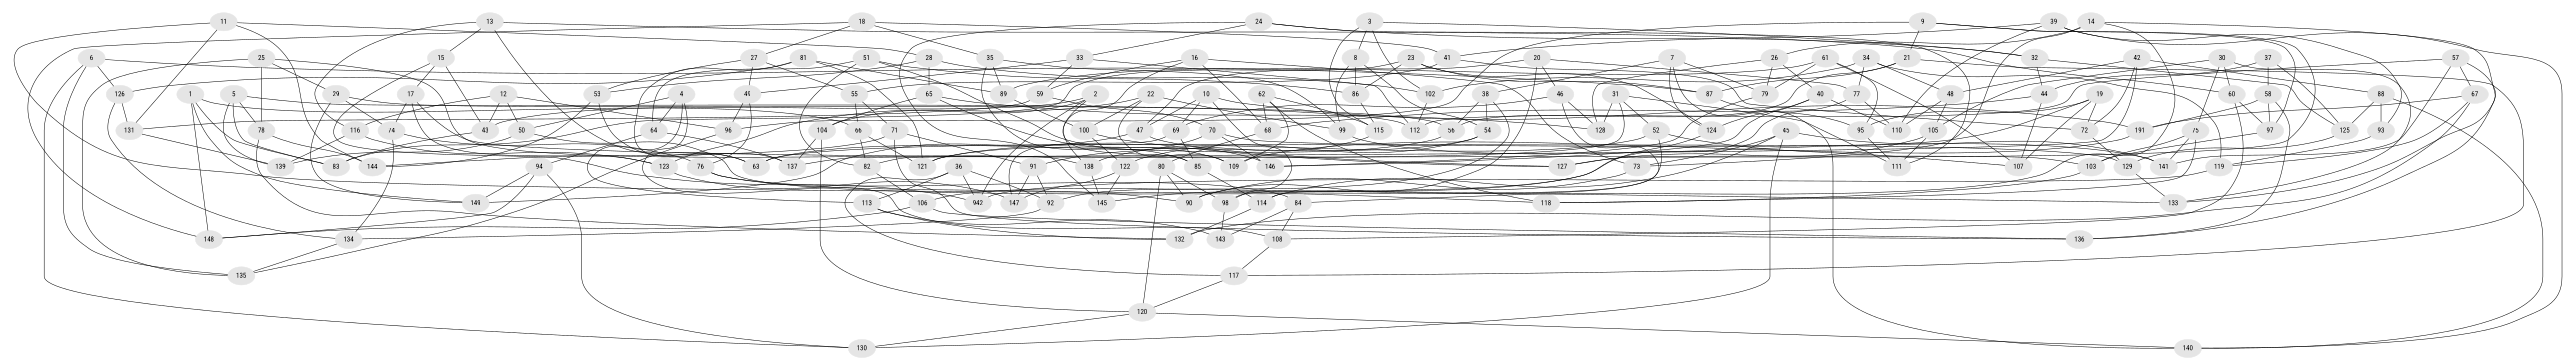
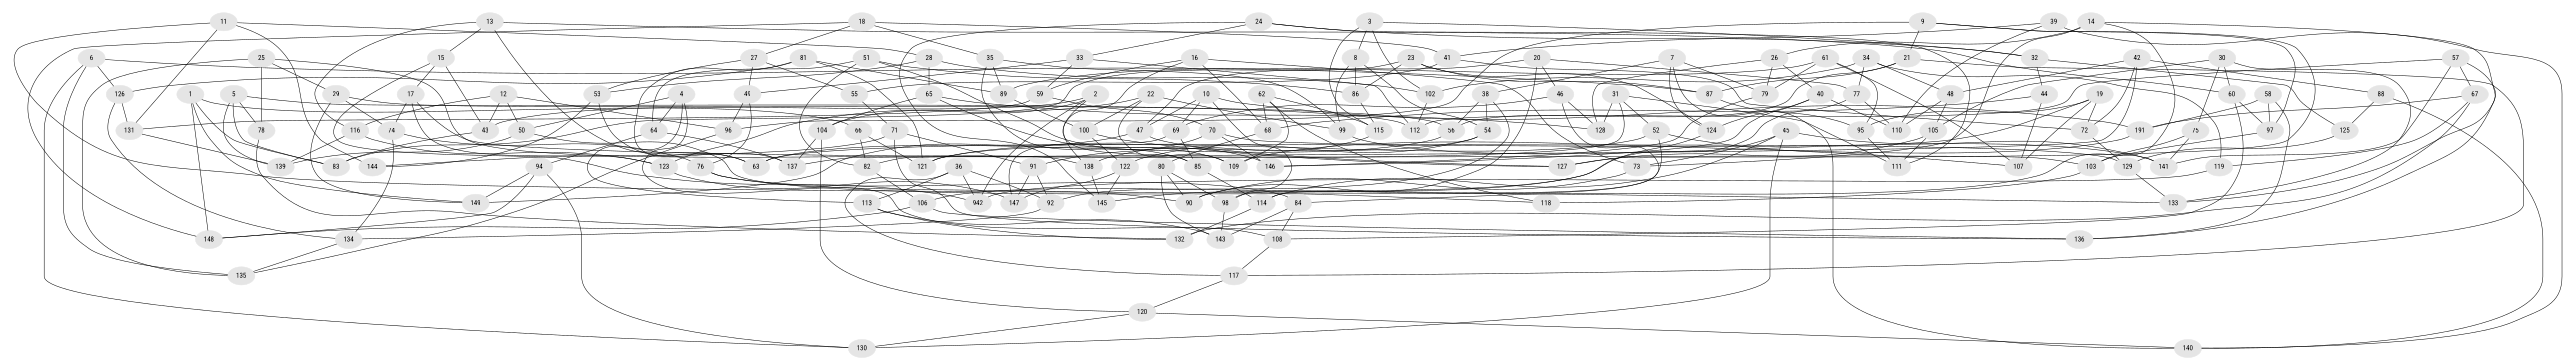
  graph {
    fontname="Roboto Condensed"
    node [color=gray90 fontname="Roboto Condensed" style=filled]
    edge [fontname="Roboto Condensed"]
    1
    66
    83
    148
    149
    82
    121
    2
    43
    85
    104
    n12 [label=942]
    114
    137
    120
    3
    8
    32
    102
    115
    54
    86
    99
    44
    125
    112
    138
    4
    50
    64
    108
    113
    139
    118
    94
    117
    132
    143
    5
    78
    144
    6
    87
    126
    130
    135
    95
    131
    134
    7
    38
    79
    124
    140
    56
    92
    146
    145
    122
    141
    9
    21
    96
    97
    127
    103
    10
    47
    69
    98
    n71 [label=191]
    147
    109
    11
    28
    133
    53
    65
    12
    116
    123
    13
    15
    60
    63
    17
    14
    26
    73
    84
    40
    128
    90
    74
    16
    59
    68
    70
    80
    76
    18
    27
    35
    41
    49
    55
    89
    72
    19
    107
    129
    111
    20
    46
    77
    110
    106
    22
    100
    23
    24
    33
    25
    29
    71
    30
    75
    105
    31
    52
    34
    48
    119
    36
-   37
    58
    136
-   93
    39
    42
    88
    45
    51
    91
    57
    67
    61
    62
    81
    1 -- 66
    1 -- 83
    1 -- 148
    1 -- 149
    66 -- 82
    66 -- 121
    82 -- 106
    2 -- 43
    2 -- 85
    2 -- 104
    2 -- n12
    43 -- 83
    85 -- 114
    104 -- 137
    104 -- 120
    114 -- 132
    120 -- 130
    120 -- 140
    3 -- 8
    3 -- 32
    3 -- 102
    3 -- 115
    8 -- 54
    8 -- 86
    8 -- 99
    32 -- 44
    32 -- 125
    102 -- 112
    115 -- 138
    54 -- 121
    54 -- 122
    86 -- 115
    99 -- 141
    44 -- 68
    44 -- 107
    125 -- 129
    138 -- 145
    4 -- 50
    4 -- 64
    4 -- 108
    4 -- 113
    50 -- 139
    50 -- 118
    64 -- 137
    64 -- 94
    108 -- 117
    113 -- 132
    113 -- 143
    94 -- 148
    94 -- 149
    94 -- 130
    117 -- 120
    5 -- 83
    5 -- 112
    5 -- 139
    5 -- 78
    78 -- 132
-   78 -- 144
    6 -- 87
    6 -- 126
    6 -- 130
    6 -- 135
    87 -- 95
    126 -- 131
    126 -- 134
    95 -- 111
    131 -- 139
    134 -- 135
    7 -- 38
    7 -- 79
    7 -- 124
    7 -- 140
    38 -- 54
    38 -- 56
    38 -- 92
    79 -- 146
    124 -- 145
    56 -- 63
    92 -- 134
    122 -- 145
    122 -- 147
    9 -- 21
    9 -- 96
    9 -- 97
    9 -- 127
    21 -- 117
    21 -- 87
    21 -- 56
    96 -- 135
    97 -- 103
    103 -- 118
    10 -- 47
    10 -- 69
    10 -- 98
    10 -- n71
    47 -- 149
    47 -- 127
    69 -- 85
    69 -- 147
    98 -- 143
    n71 -- 109
    11 -- 144
    11 -- 131
    11 -- 28
    11 -- 133
    28 -- 102
    28 -- 53
    28 -- 65
    53 -- 144
    53 -- 63
    65 -- 104
    65 -- 109
    65 -- 128
    12 -- 43
    12 -- 50
    12 -- 96
    12 -- 116
    116 -- 139
    116 -- 123
    123 -- 147
    13 -- 116
    13 -- 15
    13 -- 60
    13 -- 63
    15 -- 43
    15 -- n12
    15 -- 17
    60 -- 108
    60 -- 97
    17 -- 103
    17 -- 123
    17 -- 74
    14 -- 133
    14 -- 26
    14 -- 73
    14 -- 84
    26 -- 79
    26 -- 40
    26 -- 128
    73 -- 90
    84 -- 108
    84 -- 143
    40 -- 124
    40 -- 146
    40 -- 110
    74 -- 134
    74 -- 76
    16 -- 138
    16 -- 73
    16 -- 59
    16 -- 68
    59 -- 131
    59 -- 70
    68 -- 80
    70 -- 146
    70 -- 129
    70 -- 91
-   80 -- 120
+   80 -- 143
    80 -- 98
    80 -- 90
    76 -- 84
    76 -- 90
    18 -- 148
    18 -- 27
    18 -- 35
    18 -- 41
    27 -- 53
    27 -- 49
    27 -- 55
    35 -- 85
    35 -- 99
    35 -- 89
    41 -- 55
    41 -- 72
    49 -- 96
    49 -- 76
-   55 -- 66
    55 -- 71
    89 -- 100
    72 -- 129
    19 -- 95
    19 -- 63
    19 -- 72
    19 -- 107
    129 -- 133
    20 -- 47
    20 -- 90
    20 -- 46
    20 -- 77
    46 -- 114
    46 -- 69
    46 -- 128
    77 -- 110
    77 -- 106
    106 -- 148
    106 -- 136
    22 -- 99
    22 -- 109
    22 -- 123
    22 -- 100
    100 -- 122
    100 -- 127
    23 -- 83
    23 -- 86
    23 -- 87
    23 -- 124
    24 -- 32
    24 -- 145
    24 -- 111
    24 -- 33
    33 -- 112
    33 -- 59
    33 -- 49
    25 -- 138
    25 -- 78
    25 -- 135
    25 -- 29
    29 -- 149
    29 -- 56
    29 -- 74
    71 -- 144
    71 -- 136
    71 -- 91
    30 -- 133
    30 -- 60
    30 -- 75
    30 -- 105
-   75 -- 118
    75 -- 141
    75 -- 103
    105 -- 127
    105 -- 111
    31 -- 82
    31 -- 128
    31 -- 111
    31 -- 52
    52 -- 121
    52 -- 98
    52 -- 107
    34 -- 102
    34 -- 77
    34 -- 48
    34 -- 119
    48 -- 110
    48 -- 105
    119 -- n12
    36 -- n12
    36 -- 113
    36 -- 117
    36 -- 92
-   37 -- 44
-   37 -- 125
-   37 -- 58
    58 -- 97
    58 -- n71
    58 -- 136
-   93 -- 119
    39 -- 140
    39 -- 41
    39 -- 110
-   39 -- 93
    42 -- 137
    42 -- 72
    42 -- 48
    42 -- 88
    88 -- 125
    88 -- 140
-   88 -- 93
    45 -- 114
    45 -- 130
    45 -- 141
    45 -- 73
    51 -- 82
    51 -- 86
    51 -- 64
    51 -- 146
    91 -- 92
    91 -- 147
    57 -- 112
    57 -- 141
    57 -- 136
    57 -- 67
    67 -- 132
    67 -- n71
    67 -- 119
    61 -- 95
    61 -- 79
    61 -- 89
    61 -- 107
    62 -- 115
    62 -- 118
    62 -- 109
    62 -- 68
    81 -- 121
    81 -- 137
    81 -- 126
    81 -- 89
  }
